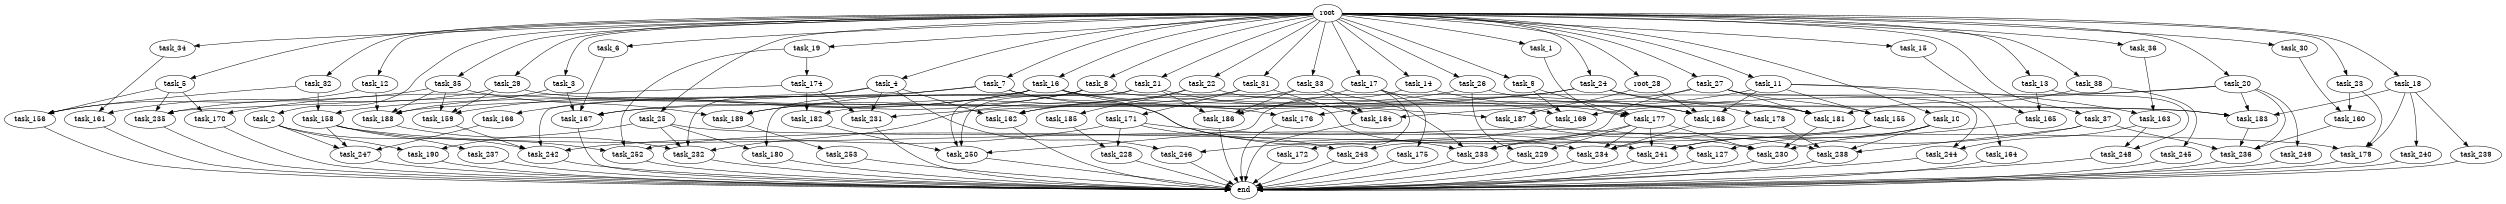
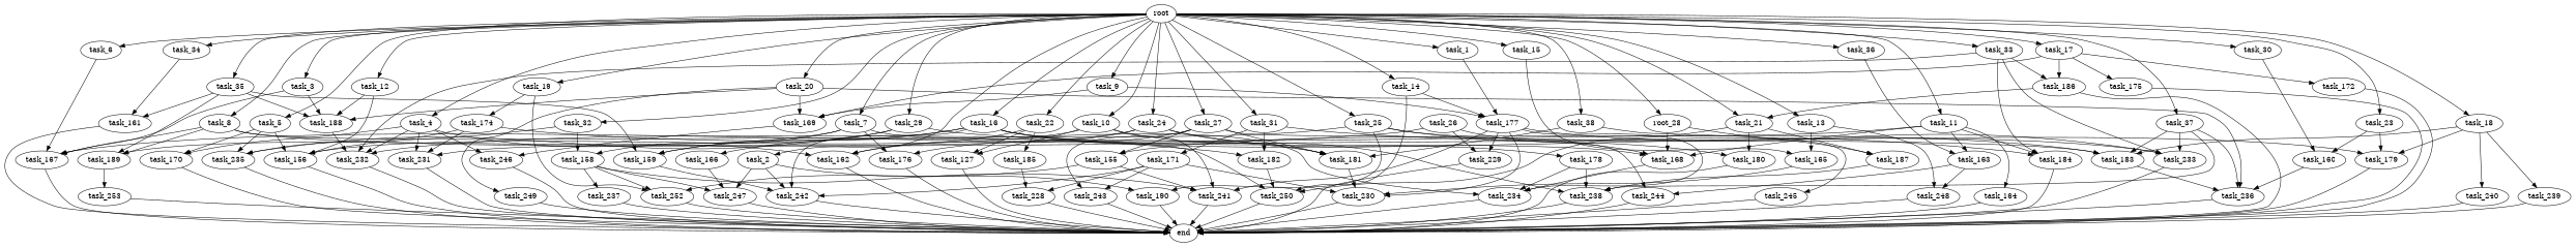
  digraph {
    root
    task_1
    task_2
    task_3
    task_4
    task_5
    task_6
    task_7
    task_8
    task_9
    task_10
    task_11
    task_12
    task_13
    task_14
    task_15
    task_16
    task_17
    task_18
    task_19
    task_20
    task_21
    task_22
    task_23
    task_24
    task_25
    task_26
    task_27
    n29 [label=root_28]
    task_29
    task_30
    task_31
    task_32
    task_33
    task_34
    task_35
    task_36
    task_37
    task_38
    task_177
    task_190
    task_242
    task_247
    task_167
    task_188
    task_162
    task_170
    task_231
    task_232
    task_246
    task_156
    task_235
    task_158
    task_176
    task_189
    task_234
    task_183
    task_250
    task_169
    n60 [label=task_127]
    task_238
    task_241
    task_155
    task_163
    task_164
    task_168
    task_184
    task_165
    task_248
    task_159
    task_166
    task_181
    task_233
    task_172
    task_175
    task_186
    task_179
    task_239
    task_240
    task_174
    task_252
    task_236
    task_249
    task_180
    task_187
    task_185
    task_160
    task_178
    task_229
    task_243
    task_244
    task_171
    task_182
    task_161
    task_245
    task_230
    end
    task_237
    task_253
    task_228
    root -> task_1
    root -> task_2
    root -> task_3
    root -> task_4
    root -> task_5
    root -> task_6
    root -> task_7
    root -> task_8
    root -> task_9
    root -> task_10
    root -> task_11
    root -> task_12
    root -> task_13
    root -> task_14
    root -> task_15
    root -> task_16
    root -> task_17
    root -> task_18
    root -> task_19
    root -> task_20
    root -> task_21
    root -> task_22
    root -> task_23
    root -> task_24
    root -> task_25
-   root -> task_26
    root -> task_27
    root -> n29
    root -> task_29
    root -> task_30
    root -> task_31
    root -> task_32
    root -> task_33
    root -> task_34
    root -> task_35
    root -> task_36
    root -> task_37
    root -> task_38
    task_1 -> task_177
    task_2 -> task_190
    task_2 -> task_242
    task_2 -> task_247
    task_3 -> task_167
    task_3 -> task_188
    task_4 -> task_162
    task_4 -> task_170
    task_4 -> task_231
    task_4 -> task_232
    task_4 -> task_246
    task_5 -> task_170
    task_5 -> task_156
    task_5 -> task_235
    task_6 -> task_167
    task_7 -> task_158
    task_7 -> task_176
    task_7 -> task_189
    task_7 -> task_234
    task_8 -> task_167
    task_8 -> task_189
    task_8 -> task_183
    task_8 -> task_250
    task_9 -> task_177
    task_9 -> task_169
+   task_10 -> task_156
    task_10 -> n60
    task_10 -> task_238
    task_10 -> task_241
    task_11 -> task_155
    task_11 -> task_163
    task_11 -> task_164
    task_11 -> task_168
    task_11 -> task_184
    task_12 -> task_188
    task_12 -> task_156
    task_13 -> task_165
    task_13 -> task_248
    task_14 -> task_177
    task_14 -> task_250
    task_15 -> task_165
    task_16 -> task_242
    task_16 -> task_168
    task_16 -> task_159
    task_16 -> task_166
    task_16 -> task_181
    task_16 -> task_233
    task_17 -> task_169
    task_17 -> task_172
    task_17 -> task_175
    task_17 -> task_186
    task_18 -> task_183
    task_18 -> task_179
    task_18 -> task_239
    task_18 -> task_240
    task_19 -> task_174
    task_19 -> task_252
    task_20 -> task_188
-   task_20 -> task_183
+   task_37 -> task_183
    task_20 -> task_169
    task_20 -> task_236
    task_20 -> task_249
    task_21 -> task_250
-   task_21 -> task_186
+   task_186 -> task_21
    task_21 -> task_180
    task_21 -> task_187
    task_22 -> task_162
    task_22 -> n60
    task_22 -> task_185
    task_23 -> task_179
    task_23 -> task_160
    task_24 -> task_162
    task_24 -> task_231
    task_24 -> task_181
    task_24 -> task_178
    task_25 -> task_190
    task_25 -> task_232
    task_25 -> task_179
    task_25 -> task_180
    task_26 -> task_167
    task_26 -> task_168
    task_26 -> task_229
    task_27 -> task_176
    task_27 -> task_155
    task_27 -> task_181
    task_27 -> task_243
    task_27 -> task_244
    n29 -> task_168
    n29 -> task_187
    task_29 -> task_235
    task_29 -> task_183
    task_29 -> task_159
    task_30 -> task_160
    task_31 -> task_184
    task_31 -> task_171
    task_31 -> task_182
    task_32 -> task_156
    task_32 -> task_158
    task_33 -> task_232
    task_33 -> task_184
    task_33 -> task_233
    task_33 -> task_186
    task_34 -> task_161
    task_35 -> task_188
    task_35 -> task_189
    task_35 -> task_159
    task_35 -> task_161
    task_36 -> task_163
    task_37 -> task_238
    task_37 -> task_233
    task_37 -> task_236
    task_38 -> task_181
    task_38 -> task_245
    task_177 -> task_234
    task_177 -> task_241
    task_177 -> task_233
    task_177 -> task_229
    task_177 -> task_230
    task_190 -> end
    task_242 -> end
    task_247 -> end
    task_167 -> end
    task_188 -> task_232
    task_162 -> end
    task_170 -> end
    task_231 -> end
    task_232 -> end
    task_246 -> end
    task_156 -> end
    task_235 -> end
    task_158 -> task_247
    task_158 -> task_241
    task_158 -> task_252
    task_158 -> task_237
    task_176 -> end
    task_189 -> task_253
    task_234 -> end
    task_183 -> task_236
    task_250 -> end
    task_169 -> task_246
    n60 -> end
    task_238 -> end
    task_241 -> end
    task_155 -> task_241
    task_155 -> task_252
    task_163 -> task_248
    task_163 -> task_244
    task_164 -> end
    task_168 -> task_234
    task_184 -> end
    task_165 -> task_230
    task_248 -> end
    task_159 -> task_242
    task_166 -> task_247
    task_181 -> task_230
    task_233 -> end
    task_172 -> end
    task_175 -> end
    task_186 -> end
    task_179 -> end
    task_239 -> end
    task_240 -> end
    task_174 -> task_231
    task_174 -> task_235
    task_174 -> task_182
    task_252 -> end
    task_236 -> end
    task_249 -> end
    task_180 -> end
    task_187 -> task_238
    task_185 -> task_228
    task_160 -> task_236
    task_178 -> task_234
    task_178 -> task_238
    task_229 -> end
    task_243 -> end
    task_244 -> end
    task_171 -> task_242
    task_171 -> task_243
    task_171 -> task_230
    task_171 -> task_228
    task_182 -> task_250
    task_161 -> end
    task_245 -> end
    task_230 -> end
    task_237 -> end
    task_253 -> end
    task_228 -> end
  }
